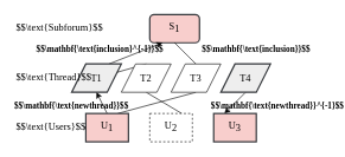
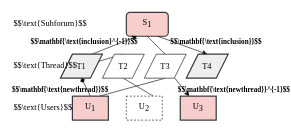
  <mxCell id="0" />
  <mxCell id="1" parent="0" />
  <mxCell id="2" value="S&lt;sub style=&quot;font-size: 14px;&quot;&gt;1&lt;/sub&gt;" style="rounded=1;whiteSpace=wrap;html=1;strokeWidth=2;fontFamily=Lucida Console;fontSize=14;fillColor=#f8cecc;strokeColor=#36393d;" parent="1" vertex="1"><mxGeometry x="210" y="20" width="70" height="40" as="geometry" /></mxCell>
  <mxCell id="3" value="$$\text{Subforum}$$" style="text;html=1;strokeColor=none;fillColor=none;align=left;verticalAlign=middle;whiteSpace=wrap;rounded=0;fontFamily=Lucida Console;fontSize=14;" parent="1" vertex="1"><mxGeometry x="20" y="30" width="70" height="20" as="geometry" /></mxCell>
  <mxCell id="4" style="edgeStyle=none;rounded=0;orthogonalLoop=1;jettySize=auto;html=1;exitX=0.75;exitY=0;exitDx=0;exitDy=0;" parent="1" source="5" edge="1"><mxGeometry relative="1" as="geometry"><mxPoint x="228" y="60" as="targetPoint" /></mxGeometry></mxCell>
  <mxCell id="5" value="&lt;sub style=&quot;font-size: 14px&quot;&gt;T1&lt;/sub&gt;" style="shape=parallelogram;perimeter=parallelogramPerimeter;whiteSpace=wrap;html=1;fixedSize=1;strokeWidth=2;fontFamily=Lucida Console;fontSize=14;fillColor=#eeeeee;strokeColor=#36393d;" parent="1" vertex="1"><mxGeometry x="100" y="90" width="70" height="40" as="geometry" /></mxCell>
  <mxCell id="6" style="rounded=0;orthogonalLoop=1;jettySize=auto;html=1;exitX=0.75;exitY=0;exitDx=0;exitDy=0;entryX=0.5;entryY=1;entryDx=0;entryDy=0;endArrow=none;endFill=0;" parent="1" source="8" target="16" edge="1"><mxGeometry relative="1" as="geometry" /></mxCell>
- <mxCell id="7" style="edgeStyle=none;rounded=0;orthogonalLoop=1;jettySize=auto;html=1;exitX=0.5;exitY=0;exitDx=0;exitDy=0;entryX=0.5;entryY=1;entryDx=0;entryDy=0;" parent="1" source="8" target="5" edge="1"><mxGeometry relative="1" as="geometry" /></mxCell>
+ <mxCell id="7" style="edgeStyle=none;rounded=0;orthogonalLoop=1;jettySize=auto;html=1;exitX=0.5;exitY=0;exitDx=0;exitDy=0;entryX=0.5;entryY=1;entryDx=0;entryDy=0;endArrow=diamond;" parent="1" source="8" target="5" edge="1"><mxGeometry relative="1" as="geometry" /></mxCell>
  <mxCell id="8" value="&lt;span style=&quot;font-size: 14px;&quot;&gt;U&lt;/span&gt;&lt;sub style=&quot;font-size: 14px;&quot;&gt;1&lt;/sub&gt;" style="rounded=0;whiteSpace=wrap;html=1;strokeWidth=2;fontFamily=Lucida Console;fontSize=14;fillColor=#f8cecc;strokeColor=#36393d;" parent="1" vertex="1"><mxGeometry x="120" y="160" width="60" height="40" as="geometry" /></mxCell>
  <mxCell id="9" style="edgeStyle=none;rounded=0;orthogonalLoop=1;jettySize=auto;html=1;exitX=0.75;exitY=0;exitDx=0;exitDy=0;entryX=0.5;entryY=1;entryDx=0;entryDy=0;endArrow=none;endFill=0;" parent="1" source="10" target="14" edge="1"><mxGeometry relative="1" as="geometry" /></mxCell>
  <mxCell id="10" value="&lt;span style=&quot;font-size: 14px;&quot;&gt;U&lt;sub style=&quot;font-size: 14px;&quot;&gt;2&lt;/sub&gt;&lt;/span&gt;" style="rounded=0;whiteSpace=wrap;html=1;fontFamily=Lucida Console;fontSize=14;dashed=1;" parent="1" vertex="1"><mxGeometry x="210" y="160" width="60" height="40" as="geometry" /></mxCell>
- <mxCell id="11" style="edgeStyle=none;rounded=0;orthogonalLoop=1;jettySize=auto;html=1;exitX=0.25;exitY=0;exitDx=0;exitDy=0;entryX=0.5;entryY=1;entryDx=0;entryDy=0;endArrow=none;endFill=0;startArrow=classic;startFill=1;" parent="1" source="12" target="18" edge="1"><mxGeometry relative="1" as="geometry" /></mxCell>
+ <mxCell id="11" style="edgeStyle=none;rounded=0;orthogonalLoop=1;jettySize=auto;html=1;exitX=0.25;exitY=0;exitDx=0;exitDy=0;endArrow=none;endFill=0;startArrow=classic;startFill=1;" parent="1" source="12" target="16" edge="1"><mxGeometry relative="1" as="geometry" /></mxCell>
  <mxCell id="12" value="&lt;span style=&quot;font-size: 14px;&quot;&gt;U&lt;sub style=&quot;font-size: 14px;&quot;&gt;3&lt;/sub&gt;&lt;/span&gt;" style="rounded=0;whiteSpace=wrap;html=1;strokeWidth=2;fontFamily=Lucida Console;fontSize=14;fillColor=#f8cecc;strokeColor=#36393d;" parent="1" vertex="1"><mxGeometry x="300" y="160" width="60" height="40" as="geometry" /></mxCell>
  <mxCell id="13" style="edgeStyle=none;rounded=0;orthogonalLoop=1;jettySize=auto;html=1;exitX=0.5;exitY=0;exitDx=0;exitDy=0;endArrow=none;endFill=0;" parent="1" source="14" target="5" edge="1"><mxGeometry relative="1" as="geometry" /></mxCell>
  <mxCell id="14" value="&lt;sub style=&quot;font-size: 14px&quot;&gt;T2&lt;/sub&gt;" style="shape=parallelogram;perimeter=parallelogramPerimeter;whiteSpace=wrap;html=1;fixedSize=1;fontFamily=Lucida Console;fontSize=14;" parent="1" vertex="1"><mxGeometry x="170" y="90" width="70" height="40" as="geometry" /></mxCell>
  <mxCell id="15" style="edgeStyle=none;rounded=0;orthogonalLoop=1;jettySize=auto;html=1;exitX=0.5;exitY=0;exitDx=0;exitDy=0;entryX=0.5;entryY=1;entryDx=0;entryDy=0;endArrow=none;endFill=0;" parent="1" source="16" target="2" edge="1"><mxGeometry relative="1" as="geometry" /></mxCell>
  <mxCell id="16" value="&lt;sub style=&quot;font-size: 14px&quot;&gt;T3&lt;/sub&gt;" style="shape=parallelogram;perimeter=parallelogramPerimeter;whiteSpace=wrap;html=1;fixedSize=1;fontFamily=Lucida Console;fontSize=14;" parent="1" vertex="1"><mxGeometry x="240" y="90" width="70" height="40" as="geometry" /></mxCell>
+ <mxCell id="17" style="edgeStyle=none;rounded=0;orthogonalLoop=1;jettySize=auto;html=1;exitX=0.5;exitY=0;exitDx=0;exitDy=0;entryX=0.75;entryY=1;entryDx=0;entryDy=0;startArrow=classic;startFill=1;endArrow=none;endFill=0;" parent="1" source="18" target="2" edge="1"><mxGeometry relative="1" as="geometry" /></mxCell>
  <mxCell id="18" value="&lt;sub style=&quot;font-size: 14px&quot;&gt;T4&lt;/sub&gt;" style="shape=parallelogram;perimeter=parallelogramPerimeter;whiteSpace=wrap;html=1;fixedSize=1;strokeWidth=2;fontFamily=Lucida Console;fontSize=14;fillColor=#eeeeee;strokeColor=#36393d;" parent="1" vertex="1"><mxGeometry x="310" y="90" width="70" height="40" as="geometry" /></mxCell>
  <mxCell id="19" value="$$\text{Thread}$$" style="text;html=1;strokeColor=none;fillColor=none;align=left;verticalAlign=middle;whiteSpace=wrap;rounded=0;fontFamily=Lucida Console;fontSize=14;" parent="1" vertex="1"><mxGeometry x="20" y="100" width="70" height="20" as="geometry" /></mxCell>
  <mxCell id="20" value="&lt;font face=&quot;Lucida Console&quot; style=&quot;font-size: 14px&quot;&gt;$$\text{Users}$$&lt;/font&gt;" style="text;html=1;strokeColor=none;fillColor=none;align=left;verticalAlign=middle;whiteSpace=wrap;rounded=0;" parent="1" vertex="1"><mxGeometry x="20" y="170" width="70" height="20" as="geometry" /></mxCell>
  <mxCell id="21" value="$$\mathbf{\text{newthread}}$$" style="text;html=1;strokeColor=none;fillColor=none;align=center;verticalAlign=middle;whiteSpace=wrap;rounded=0;fontStyle=1;fontFamily=Lucida Console;fontSize=12;" parent="1" vertex="1"><mxGeometry x="70" y="140" width="60" height="20" as="geometry" /></mxCell>
  <mxCell id="22" value="$$\mathbf{\text{inclusion}^{-1}}$$" style="text;html=1;strokeColor=none;fillColor=none;align=center;verticalAlign=middle;whiteSpace=wrap;rounded=0;fontStyle=1;fontFamily=Lucida Console;fontSize=12;" parent="1" vertex="1"><mxGeometry x="100" y="60" width="80" height="20" as="geometry" /></mxCell>
  <mxCell id="23" value="&lt;span&gt;$$\mathbf{\text{newthread}}^{-1}$$&lt;/span&gt;" style="text;html=1;strokeColor=none;fillColor=none;align=center;verticalAlign=middle;whiteSpace=wrap;rounded=0;fontStyle=1;fontFamily=Lucida Console;" parent="1" vertex="1"><mxGeometry x="360" y="140" width="60" height="20" as="geometry" /></mxCell>
  <mxCell id="24" value="$$\mathbf{\text{inclusion}}$$" style="text;html=1;strokeColor=none;fillColor=none;align=center;verticalAlign=middle;whiteSpace=wrap;rounded=0;fontStyle=1;fontFamily=Lucida Console;" parent="1" vertex="1"><mxGeometry x="330" y="60" width="60" height="20" as="geometry" /></mxCell>
